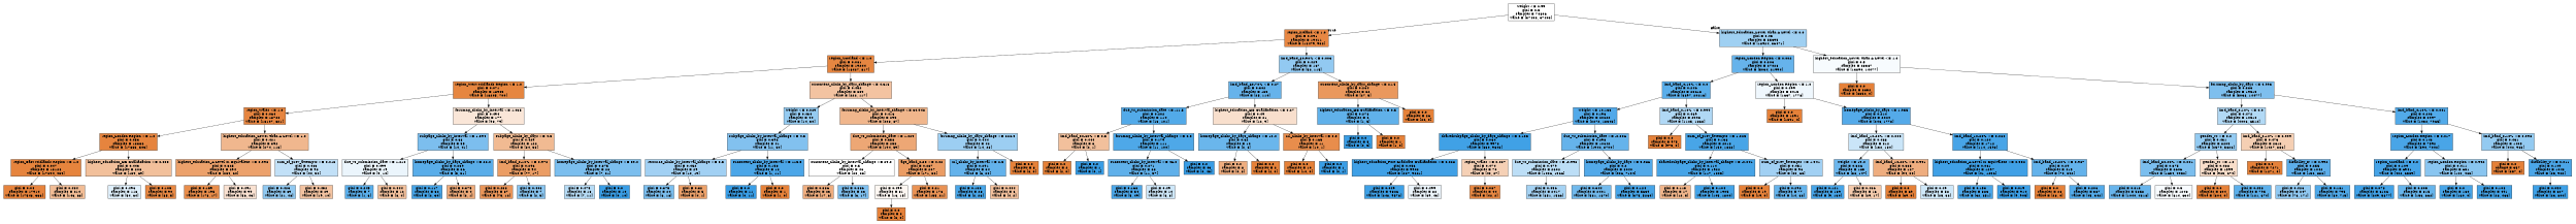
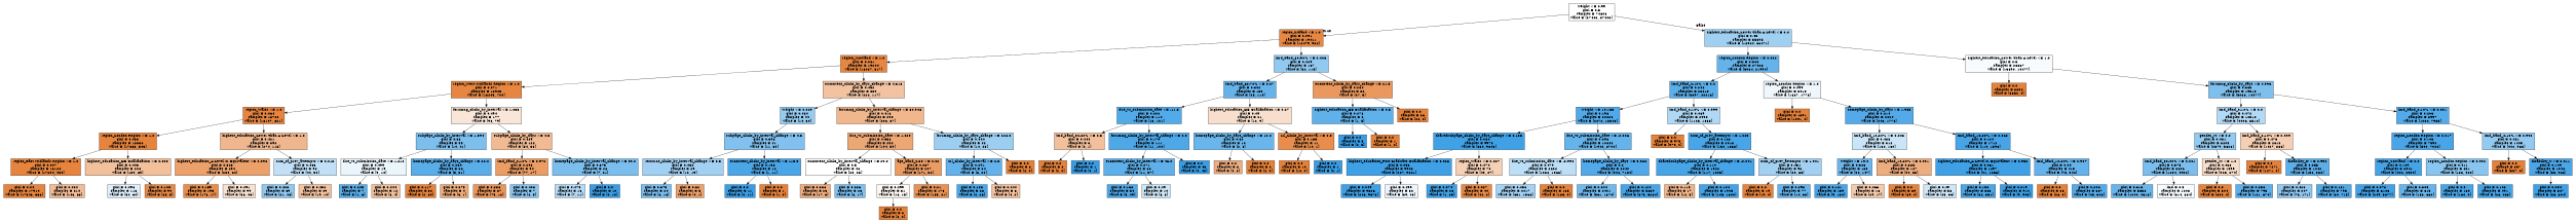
  digraph {
    node [color=black fillcolor="#e58139ff" shape=box style=filled]
    n1 [fillcolor="#e5813900" label="weight <= 0.99\ngini = 0.5\nsamples = 74806\nvalue = [37403, 37403]"]
    n2 [fillcolor="#e58139f2" label="region_Ireland <= 1.0\ngini = 0.091\nsamples = 19411\nvalue = [18479, 932]"]
    n3 [fillcolor="#399de57b" label="highest_education_Lower Than A Level <= 0.0\ngini = 0.45\nsamples = 55395\nvalue = [18924, 36471]"]
    n4 [fillcolor="#e58139f4" label="region_Scotland <= 1.0\ngini = 0.081\nsamples = 19244\nvalue = [18427, 817]"]
    n5 [fillcolor="#399de58c" label="imd_band_80-90% <= 0.003\ngini = 0.429\nsamples = 167\nvalue = [52, 115]"]
    n6 [fillcolor="#399de5c5" label="region_London Region <= 0.002\ngini = 0.303\nsamples = 27028\nvalue = [5034, 21994]"]
    n7 [fillcolor="#399de50a" label="highest_education_Lower Than A Level <= 1.0\ngini = 0.5\nsamples = 28367\nvalue = [13890, 14477]"]
    n8 [fillcolor="#e58139f5" label="region_West Midlands Region <= 1.0\ngini = 0.071\nsamples = 18905\nvalue = [18205, 700]"]
    n9 [fillcolor="#e5813979" label="oucontent_clicks_by_days_change <= 4.313\ngini = 0.452\nsamples = 339\nvalue = [222, 117]"]
    n10 [fillcolor="#399de5c5" label="imd_band_60-70% <= 0.27\ngini = 0.302\nsamples = 135\nvalue = [25, 110]"]
    n11 [fillcolor="#e58139d0" label="oucontent_clicks_by_days_change <= 21.5\ngini = 0.264\nsamples = 32\nvalue = [27, 5]"]
    n12 [fillcolor="#e58139f6" label="region_Wales <= 1.0\ngini = 0.064\nsamples = 18728\nvalue = [18107, 621]"]
    n13 [fillcolor="#e5813931" label="forumng_clicks_by_interval <= 1.035\ngini = 0.494\nsamples = 177\nvalue = [98, 79]"]
    n14 [fillcolor="#399de588" label="weight <= 0.029\ngini = 0.434\nsamples = 44\nvalue = [14, 30]"]
    n15 [fillcolor="#e5813994" label="forumng_clicks_by_interval_change <= 34.948\ngini = 0.416\nsamples = 295\nvalue = [208, 87]"]
    n16 [fillcolor="#e58139f8" label="region_London Region <= 1.0\ngini = 0.053\nsamples = 18336\nvalue = [17833, 503]"]
    n17 [fillcolor="#e5813991" label="highest_education_Lower Than A Level <= 1.0\ngini = 0.421\nsamples = 392\nvalue = [274, 118]"]
    n18 [fillcolor="#399de5a8" label="subpage_clicks_by_interval <= 1.594\ngini = 0.38\nsamples = 55\nvalue = [14, 41]"]
    n19 [fillcolor="#e581398c" label="subpage_clicks_by_days <= 4.5\ngini = 0.429\nsamples = 122\nvalue = [84, 38]"]
    n20 [fillcolor="#e58139f9" label="region_East Midlands Region <= 1.0\ngini = 0.047\nsamples = 18128\nvalue = [17694, 434]"]
    n21 [fillcolor="#e5813980" label="highest_education_HE Qualification <= 0.005\ngini = 0.443\nsamples = 208\nvalue = [139, 69]"]
    n22 [fillcolor="#e58139be" label="highest_education_A Level or Equivalent <= 0.998\ngini = 0.325\nsamples = 294\nvalue = [234, 60]"]
    n23 [fillcolor="#399de54f" label="num_of_prev_attempts <= 0.013\ngini = 0.483\nsamples = 98\nvalue = [40, 58]"]
    n24 [fillcolor="#e58139fa" label="gini = 0.04\nsamples = 17914\nvalue = [17548, 366]"]
    n25 [fillcolor="#e5813988" label="gini = 0.434\nsamples = 214\nvalue = [146, 68]"]
    n26 [fillcolor="#399de528" label="gini = 0.496\nsamples = 118\nvalue = [54, 64]"]
    n27 [fillcolor="#e58139f0" label="gini = 0.105\nsamples = 90\nvalue = [85, 5]"]
    n28 [fillcolor="#e58139e7" label="gini = 0.159\nsamples = 195\nvalue = [178, 17]"]
    n29 [fillcolor="#e581393b" label="gini = 0.491\nsamples = 99\nvalue = [56, 43]"]
    n30 [fillcolor="#399de58f" label="gini = 0.423\nsamples = 69\nvalue = [21, 48]"]
    n31 [fillcolor="#e5813979" label="gini = 0.452\nsamples = 29\nvalue = [19, 10]"]
    n32 [fillcolor="#399de519" label="due_vs_submission_date <= 1.218\ngini = 0.499\nsamples = 19\nvalue = [9, 10]"]
    n33 [fillcolor="#399de5d6" label="homepage_clicks_by_days_change <= 22.0\ngini = 0.239\nsamples = 36\nvalue = [5, 31]"]
    n34 [fillcolor="#e58139c7" label="imd_band_0-10% <= 0.972\ngini = 0.296\nsamples = 94\nvalue = [77, 17]"]
    n35 [fillcolor="#399de5aa" label="homepage_clicks_by_interval_change <= 59.0\ngini = 0.375\nsamples = 28\nvalue = [7, 21]"]
    n36 [fillcolor="#399de5d4" label="gini = 0.245\nsamples = 7\nvalue = [1, 6]"]
    n37 [fillcolor="#e581397f" label="gini = 0.444\nsamples = 12\nvalue = [8, 4]"]
-   n38 [fillcolor="#399de5ee" label="gini = 0.117\nsamples = 32\nvalue = [2, 30]"]
+   n38 [label="gini = 0.117\nsamples = 32\nvalue = [2, 30]"]
    n39 [fillcolor="#e58139aa" label="gini = 0.375\nsamples = 4\nvalue = [3, 1]"]
    n40 [fillcolor="#e58139d6" label="gini = 0.238\nsamples = 87\nvalue = [75, 12]"]
    n41 [fillcolor="#399de599" label="gini = 0.408\nsamples = 7\nvalue = [2, 5]"]
    n42 [fillcolor="#399de55d" label="gini = 0.475\nsamples = 18\nvalue = [7, 11]"]
    n43 [fillcolor="#399de5ff" label="gini = 0.0\nsamples = 10\nvalue = [0, 10]"]
    n44 [fillcolor="#399de5a1" label="subpage_clicks_by_interval_change <= 4.5\ngini = 0.393\nsamples = 41\nvalue = [11, 30]"]
    n45 [fillcolor="#e58139b1" label="due_vs_submission_date <= 1.029\ngini = 0.358\nsamples = 253\nvalue = [194, 59]"]
    n46 [fillcolor="#399de57f" label="forumng_clicks_by_days_change <= 228.5\ngini = 0.444\nsamples = 42\nvalue = [14, 28]"]
    n47 [fillcolor="#399de579" label="resource_clicks_by_interval_change <= 3.5\ngini = 0.452\nsamples = 29\nvalue = [10, 19]"]
    n48 [fillcolor="#399de5e8" label="oucontent_clicks_by_interval <= 115.5\ngini = 0.153\nsamples = 12\nvalue = [1, 11]"]
    n49 [label="gini = 0.0\nsamples = 3\nvalue = [3, 0]"]
    n50 [fillcolor="#399de5aa" label="gini = 0.375\nsamples = 24\nvalue = [6, 18]"]
    n51 [fillcolor="#e58139bf" label="gini = 0.32\nsamples = 5\nvalue = [4, 1]"]
    n52 [fillcolor="#399de5ff" label="gini = 0.0\nsamples = 11\nvalue = [0, 11]"]
    n53 [label="gini = 0.0\nsamples = 1\nvalue = [1, 0]"]
    n54 [fillcolor="#e5813900" label="oucontent_clicks_by_interval_change <= 29.0\ngini = 0.5\nsamples = 46\nvalue = [23, 23]"]
    n55 [fillcolor="#e58139c9" label="age_band_0-35 <= 0.02\ngini = 0.287\nsamples = 207\nvalue = [171, 36]"]
    n56 [fillcolor="#399de5c8" label="url_clicks_by_interval <= 2.5\ngini = 0.291\nsamples = 34\nvalue = [6, 28]"]
    n57 [label="gini = 0.0\nsamples = 8\nvalue = [8, 0]"]
    n58 [fillcolor="#e58139a5" label="gini = 0.386\nsamples = 23\nvalue = [17, 6]"]
    n59 [fillcolor="#399de5a5" label="gini = 0.386\nsamples = 23\nvalue = [6, 17]"]
    n60 [fillcolor="#e5813910" label="gini = 0.499\nsamples = 31\nvalue = [16, 15]"]
    n61 [fillcolor="#e58139dc" label="gini = 0.21\nsamples = 176\nvalue = [155, 21]"]
    n62 [fillcolor="#399de5eb" label="gini = 0.133\nsamples = 28\nvalue = [2, 26]"]
    n63 [fillcolor="#e581397f" label="gini = 0.444\nsamples = 6\nvalue = [4, 2]"]
    n64 [fillcolor="#399de5de" label="due_vs_submission_date <= -11.5\ngini = 0.202\nsamples = 114\nvalue = [13, 101]"]
    n65 [fillcolor="#e5813940" label="highest_education_HE Qualification <= 0.27\ngini = 0.49\nsamples = 21\nvalue = [12, 9]"]
    n66 [fillcolor="#399de5cc" label="highest_education_HE Qualification <= 0.5\ngini = 0.278\nsamples = 6\nvalue = [1, 5]"]
    n67 [label="gini = 0.0\nsamples = 26\nvalue = [26, 0]"]
    n68 [fillcolor="#e581397f" label="imd_band_50-60% <= 0.5\ngini = 0.444\nsamples = 3\nvalue = [2, 1]"]
    n69 [fillcolor="#399de5e3" label="forumng_clicks_by_interval_change <= 0.5\ngini = 0.179\nsamples = 111\nvalue = [11, 100]"]
    n70 [fillcolor="#399de5bf" label="homepage_clicks_by_days_change <= 18.0\ngini = 0.32\nsamples = 10\nvalue = [2, 8]"]
    n71 [fillcolor="#e58139e6" label="url_clicks_by_interval <= 0.5\ngini = 0.165\nsamples = 11\nvalue = [10, 1]"]
    n72 [label="gini = 0.0\nsamples = 2\nvalue = [2, 0]"]
    n73 [fillcolor="#399de5ff" label="gini = 0.0\nsamples = 1\nvalue = [0, 1]"]
    n74 [fillcolor="#399de5ce" label="oucontent_clicks_by_interval <= 46.0\ngini = 0.271\nsamples = 68\nvalue = [11, 57]"]
    n75 [fillcolor="#399de5ff" label="gini = 0.0\nsamples = 43\nvalue = [0, 43]"]
    n76 [fillcolor="#399de5e5" label="gini = 0.168\nsamples = 54\nvalue = [5, 49]"]
    n77 [fillcolor="#399de540" label="gini = 0.49\nsamples = 14\nvalue = [6, 8]"]
    n78 [fillcolor="#e58139a5" label="gini = 0.0\nsamples = 8\nvalue = [0, 8]"]
    n79 [label="gini = 0.0\nsamples = 2\nvalue = [2, 0]"]
    n80 [label="gini = 0.0\nsamples = 10\nvalue = [10, 0]"]
    n81 [fillcolor="#399de5ff" label="gini = 0.0\nsamples = 1\nvalue = [0, 1]"]
    n82 [fillcolor="#399de5ff" label="gini = 0.0\nsamples = 5\nvalue = [0, 5]"]
    n83 [label="gini = 0.0\nsamples = 1\nvalue = [1, 0]"]
    n84 [fillcolor="#399de5d4" label="imd_band_0-10% <= 0.0\ngini = 0.246\nsamples = 23613\nvalue = [3397, 20216]"]
    n85 [fillcolor="#399de514" label="region_London Region <= 1.0\ngini = 0.499\nsamples = 3415\nvalue = [1637, 1778]"]
    n86 [label="gini = 0.0\nsamples = 8852\nvalue = [8852, 0]"]
    n87 [fillcolor="#399de5a6" label="forumng_clicks_by_days <= 4.993\ngini = 0.383\nsamples = 19515\nvalue = [5038, 14477]"]
    n88 [fillcolor="#399de5df" label="weight <= 10.133\ngini = 0.196\nsamples = 20620\nvalue = [2272, 18348]"]
    n89 [fillcolor="#399de565" label="imd_band_0-10% <= 0.999\ngini = 0.469\nsamples = 2993\nvalue = [1125, 1868]"]
    n90 [label="gini = 0.0\nsamples = 1391\nvalue = [1391, 0]"]
    n91 [fillcolor="#399de5dc" label="homepage_clicks_by_days <= 1.955\ngini = 0.214\nsamples = 2024\nvalue = [246, 1778]"]
    n92 [fillcolor="#399de5f6" label="sharedsubpage_clicks_by_days_change <= 0.135\ngini = 0.064\nsamples = 9978\nvalue = [330, 9648]"]
    n93 [fillcolor="#399de5c6" label="due_vs_submission_date <= -0.006\ngini = 0.298\nsamples = 10642\nvalue = [1942, 8700]"]
    n94 [label="gini = 0.0\nsamples = 975\nvalue = [975, 0]"]
    n95 [fillcolor="#399de5eb" label="num_of_prev_attempts <= 1.025\ngini = 0.138\nsamples = 2018\nvalue = [150, 1868]"]
    n96 [fillcolor="#399de5f7" label="highest_education_Post Graduate Qualification <= 0.028\ngini = 0.056\nsamples = 9908\nvalue = [287, 9621]"]
    n97 [fillcolor="#e581395f" label="region_Wales <= 0.087\ngini = 0.474\nsamples = 70\nvalue = [43, 27]"]
    n98 [fillcolor="#399de556" label="due_vs_submission_date <= -0.998\ngini = 0.479\nsamples = 2602\nvalue = [1036, 1566]"]
    n99 [fillcolor="#399de5df" label="homepage_clicks_by_days <= 5.986\ngini = 0.2\nsamples = 8040\nvalue = [906, 7134]"]
    n100 [fillcolor="#399de5f8" label="gini = 0.049\nsamples = 9826\nvalue = [248, 9578]"]
    n101 [fillcolor="#399de518" label="gini = 0.499\nsamples = 82\nvalue = [39, 43]"]
+   n102 [fillcolor="#399de5f5" label="gini = 0.074\nsamples = 26\nvalue = [1, 25]"]
    n103 [fillcolor="#e58139f3" label="gini = 0.087\nsamples = 44\nvalue = [42, 2]"]
    n104 [fillcolor="#399de574" label="gini = 0.456\nsamples = 2417\nvalue = [851, 1566]"]
+   n105 [label="gini = 0.0\nsamples = 185\nvalue = [185, 0]"]
    n106 [fillcolor="#399de5b7" label="gini = 0.344\nsamples = 2401\nvalue = [531, 1870]"]
    n107 [fillcolor="#399de5ed" label="gini = 0.124\nsamples = 5639\nvalue = [375, 5264]"]
    n108 [fillcolor="#399de5ee" label="sharedsubpage_clicks_by_interval_change <= -0.041\ngini = 0.114\nsamples = 1922\nvalue = [117, 1805]"]
    n109 [fillcolor="#399de579" label="num_of_prev_attempts <= 1.941\ngini = 0.451\nsamples = 96\nvalue = [33, 63]"]
    n110 [fillcolor="#e5813995" label="gini = 0.115\nsamples = 17\nvalue = [12, 5]"]
    n111 [fillcolor="#399de5f0" label="gini = 0.104\nsamples = 1905\nvalue = [105, 1800]"]
    n112 [label="gini = 0.0\nsamples = 19\nvalue = [19, 0]"]
    n113 [fillcolor="#399de5c6" label="gini = 0.298\nsamples = 77\nvalue = [14, 63]"]
    n114 [fillcolor="#399de544" label="imd_band_10-20% <= 0.003\ngini = 0.488\nsamples = 312\nvalue = [132, 180]"]
    n115 [fillcolor="#399de5ed" label="imd_band_10-20% <= 0.068\ngini = 0.124\nsamples = 1712\nvalue = [114, 1598]"]
    n116 [fillcolor="#399de5bd" label="weight <= 19.0\ngini = 0.326\nsamples = 185\nvalue = [38, 147]"]
    n117 [fillcolor="#e58139a5" label="imd_band_10-20% <= 0.991\ngini = 0.385\nsamples = 127\nvalue = [94, 33]"]
    n118 [fillcolor="#399de5f7" label="highest_education_A Level or Equivalent <= 0.952\ngini = 0.061\nsamples = 1297\nvalue = [41, 1256]"]
    n119 [fillcolor="#399de5c9" label="imd_band_10-20% <= 0.987\ngini = 0.29\nsamples = 415\nvalue = [73, 342]"]
    n120 [fillcolor="#399de5ed" label="gini = 0.121\nsamples = 139\nvalue = [9, 130]"]
    n121 [fillcolor="#e581396a" label="gini = 0.466\nsamples = 16\nvalue = [29, 17]"]
    n122 [label="gini = 0.0\nsamples = 69\nvalue = [69, 0]"]
    n123 [fillcolor="#399de53e" label="gini = 0.49\nsamples = 58\nvalue = [25, 33]"]
    n124 [fillcolor="#399de5e8" label="gini = 0.153\nsamples = 383\nvalue = [32, 351]"]
    n125 [fillcolor="#399de5fc" label="gini = 0.019\nsamples = 914\nvalue = [9, 905]"]
    n126 [label="gini = 0.0\nsamples = 28\nvalue = [28, 0]"]
    n127 [fillcolor="#399de5dd" label="gini = 0.206\nsamples = 387\nvalue = [45, 342]"]
    n128 [fillcolor="#399de562" label="imd_band_0-10% <= 0.0\ngini = 0.472\nsamples = 10518\nvalue = [4006, 6512]"]
    n129 [fillcolor="#399de5de" label="imd_band_0-10% <= 0.001\ngini = 0.203\nsamples = 8997\nvalue = [1032, 7965]"]
    n130 [fillcolor="#399de58a" label="gender_M <= 0.0\ngini = 0.431\nsamples = 8205\nvalue = [2579, 5626]"]
    n131 [fillcolor="#e5813961" label="imd_band_0-10% <= 0.999\ngini = 0.473\nsamples = 2313\nvalue = [1427, 886]"]
    n132 [fillcolor="#399de5ea" label="region_London Region <= 0.017\ngini = 0.143\nsamples = 7592\nvalue = [590, 7002]"]
    n133 [fillcolor="#399de58a" label="imd_band_0-10% <= 0.998\ngini = 0.431\nsamples = 1405\nvalue = [442, 963]"]
    n134 [fillcolor="#399de5aa" label="imd_band_30-40% <= 0.001\ngini = 0.375\nsamples = 6606\nvalue = [1654, 4952]"]
    n135 [fillcolor="#e5813945" label="gender_M <= 1.0\ngini = 0.488\nsamples = 1599\nvalue = [925, 674]"]
    n136 [label="gini = 0.0\nsamples = 7271\nvalue = [1271, 0]"]
    n137 [fillcolor="#399de5d2" label="disability_N <= 0.992\ngini = 0.255\nsamples = 1042\nvalue = [156, 886]"]
    n138 [fillcolor="#399de5c2" label="gini = 0.313\nsamples = 5358\nvalue = [1040, 4318]"]
-   n139 [fillcolor="#399de508" label="gini = 0.5\nsamples = 1248\nvalue = [614, 634]"]
+   n139 [fillcolor="#399de508" label="imd = 0.5\nsamples = 1248\nvalue = [614, 634]"]
    n140 [label="gini = 0.0\nsamples = 804\nvalue = [804, 0]"]
    n141 [fillcolor="#399de5d1" label="gini = 0.258\nsamples = 795\nvalue = [121, 674]"]
    n142 [fillcolor="#399de58e" label="gini = 0.426\nsamples = 247\nvalue = [76, 171]"]
    n143 [fillcolor="#399de5e2" label="gini = 0.181\nsamples = 795\nvalue = [80, 715]"]
    n144 [fillcolor="#399de5ef" label="region_Scotland <= 0.0\ngini = 0.109\nsamples = 6941\nvalue = [402, 6539]"]
    n145 [fillcolor="#399de597" label="region_London Region <= 0.992\ngini = 0.411\nsamples = 651\nvalue = [188, 463]"]
    n146 [label="gini = 0.0\nchange = 357\nvalue = [357, 0]"]
    n147 [fillcolor="#399de5e8" label="disability_Y <= 0.011\ngini = 0.149\nsamples = 1048\nvalue = [85, 963]"]
    n148 [fillcolor="#399de5f4" label="gini = 0.078\nsamples = 6126\nvalue = [249, 5877]"]
    n149 [fillcolor="#399de5c4" label="gini = 0.305\nsamples = 815\nvalue = [153, 662]"]
    n150 [fillcolor="#399de5ed" label="gini = 0.0\nsamples = 160\nvalue = [160, 0]"]
    n151 [fillcolor="#399de5f0" label="gini = 0.108\nsamples = 491\nvalue = [28, 463]"]
    n152 [fillcolor="#399de5f8" label="gini = 0.054\nsamples = 827\nvalue = [23, 804]"]
    n1 -> n2 [headlabel=True labelangle=45 labeldistance=2.5]
    n1 -> n3 [headlabel=False labelangle=-45 labeldistance=2.5]
    n2 -> n4
    n2 -> n5
    n3 -> n6
    n3 -> n7
    n4 -> n8
    n4 -> n9
    n5 -> n10
    n5 -> n11
    n6 -> n84
    n6 -> n85
    n7 -> n86
    n7 -> n87
    n8 -> n12
    n8 -> n13
    n9 -> n14
    n9 -> n15
    n10 -> n64
    n10 -> n65
    n11 -> n66
    n11 -> n67
    n12 -> n16
    n12 -> n17
    n13 -> n18
    n13 -> n19
    n14 -> n44
    n15 -> n45
    n15 -> n46
    n16 -> n20
    n16 -> n21
    n17 -> n22
    n17 -> n23
    n18 -> n32
    n18 -> n33
    n19 -> n34
    n19 -> n35
    n20 -> n24
    n20 -> n25
    n21 -> n26
    n21 -> n27
    n22 -> n28
    n22 -> n29
    n23 -> n30
    n23 -> n31
    n32 -> n36
    n32 -> n37
    n33 -> n38
    n33 -> n39
    n34 -> n40
    n34 -> n41
    n35 -> n42
    n35 -> n43
    n44 -> n47
    n44 -> n48
    n45 -> n54
    n45 -> n55
    n46 -> n56
    n46 -> n57
    n47 -> n50
    n47 -> n51
    n48 -> n52
    n48 -> n53
    n54 -> n58
    n54 -> n59
    n55 -> n60
    n55 -> n61
    n56 -> n62
    n56 -> n63
    n60 -> n49
    n64 -> n68
    n64 -> n69
    n65 -> n70
    n65 -> n71
    n66 -> n82
    n66 -> n83
    n68 -> n72
    n68 -> n73
    n69 -> n74
    n69 -> n75
    n70 -> n78
    n70 -> n79
    n71 -> n80
    n71 -> n81
    n74 -> n76
    n74 -> n77
    n84 -> n88
    n84 -> n89
    n85 -> n90
    n85 -> n91
    n87 -> n128
    n87 -> n129
    n88 -> n92
    n88 -> n93
    n89 -> n94
    n89 -> n95
    n91 -> n114
    n91 -> n115
    n92 -> n96
    n92 -> n97
    n93 -> n98
    n93 -> n99
    n95 -> n108
    n95 -> n109
    n96 -> n100
    n96 -> n101
+   n97 -> n102
    n97 -> n103
    n98 -> n104
+   n98 -> n105
    n99 -> n106
    n99 -> n107
    n108 -> n110
    n108 -> n111
    n109 -> n112
    n109 -> n113
    n114 -> n116
    n114 -> n117
    n115 -> n118
    n115 -> n119
    n116 -> n120
    n116 -> n121
    n117 -> n122
    n117 -> n123
    n118 -> n124
    n118 -> n125
    n119 -> n126
    n119 -> n127
    n128 -> n130
    n128 -> n131
    n129 -> n132
    n129 -> n133
    n130 -> n134
    n130 -> n135
    n131 -> n136
    n131 -> n137
    n132 -> n144
    n132 -> n145
    n133 -> n146
    n133 -> n147
    n134 -> n138
    n134 -> n139
    n135 -> n140
    n135 -> n141
    n137 -> n142
    n137 -> n143
    n144 -> n148
    n144 -> n149
    n145 -> n150
    n145 -> n151
    n147 -> n152
  }
